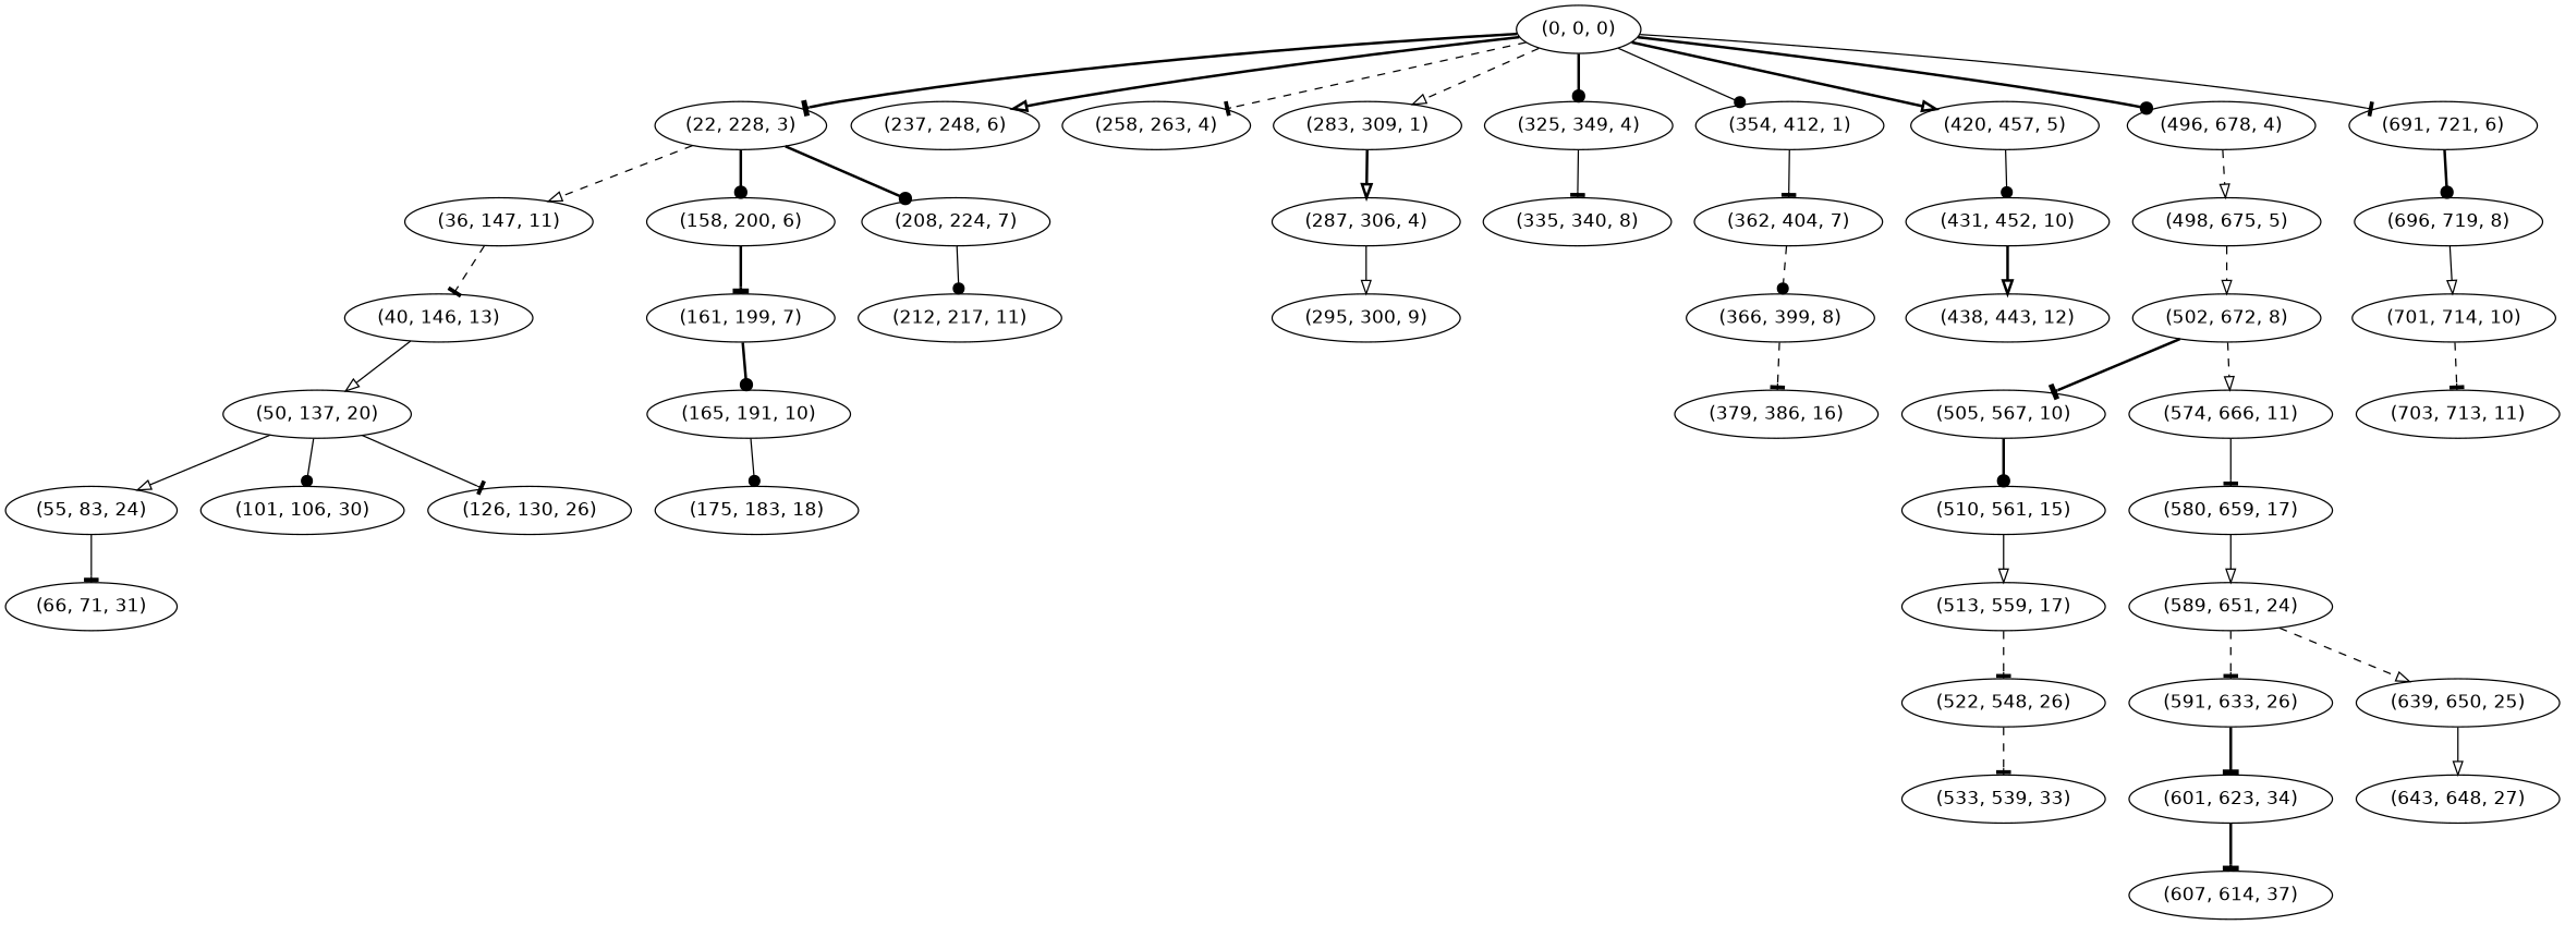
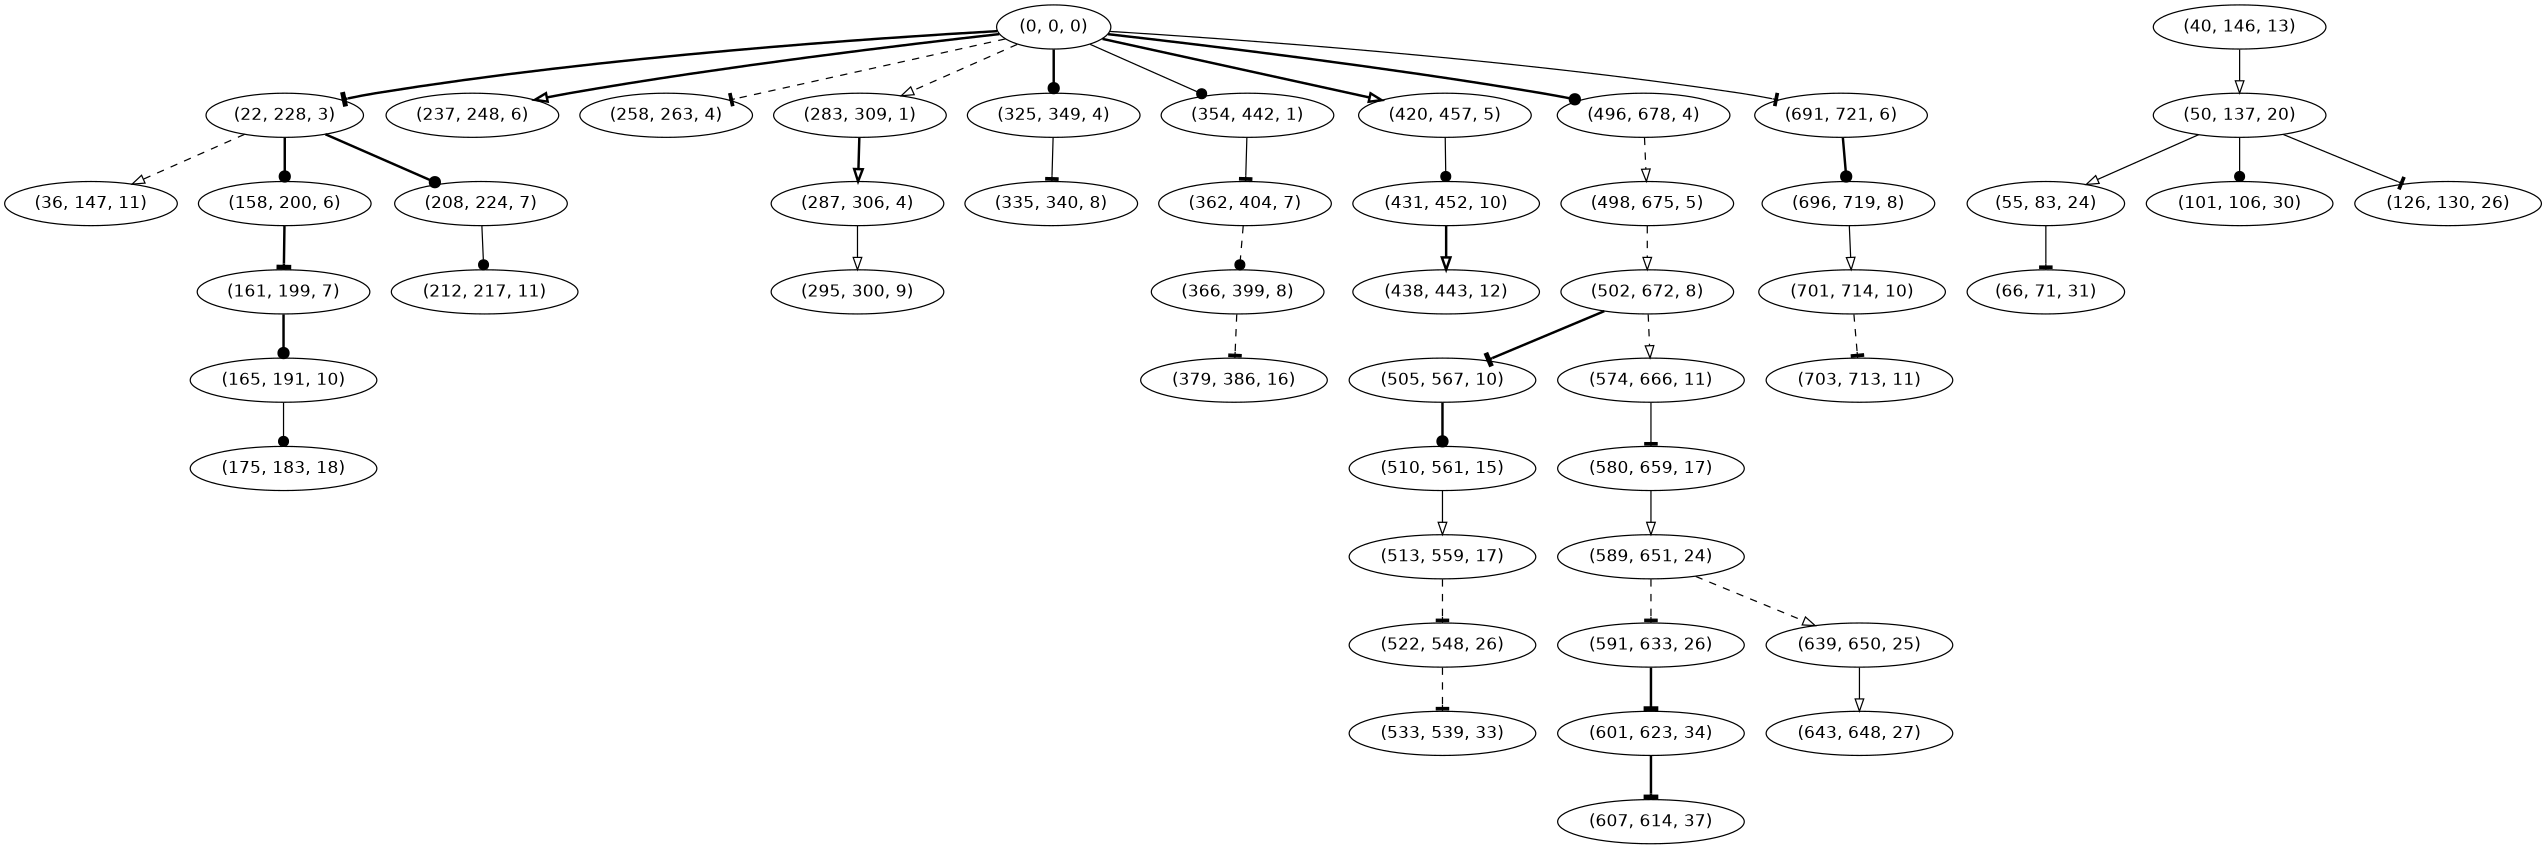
  digraph {
    fontname="DejaVu Sans"
    node [fontname="DejaVu Sans"]
    edge [arrowhead=tee fontname="DejaVu Sans" style=solid]
    "(0, 0, 0)"
    "(22, 228, 3)"
    "(237, 248, 6)"
    "(258, 263, 4)"
    "(283, 309, 1)"
    "(325, 349, 4)"
-   "(354, 412, 1)"
+   "(354, 412, 1)" [label="(354, 442, 1)"]
    "(420, 457, 5)"
    "(496, 678, 4)"
    "(691, 721, 6)"
    n11 [label="(36, 147, 11)"]
    "(158, 200, 6)"
    "(208, 224, 7)"
    "(287, 306, 4)"
    "(335, 340, 8)"
    "(362, 404, 7)"
    "(431, 452, 10)"
    "(498, 675, 5)"
    "(696, 719, 8)"
    "(40, 146, 13)"
    "(161, 199, 7)"
    "(212, 217, 11)"
    "(50, 137, 20)"
    "(55, 83, 24)"
    "(101, 106, 30)"
    "(126, 130, 26)"
    "(66, 71, 31)"
    "(165, 191, 10)"
    "(175, 183, 18)"
    "(295, 300, 9)"
    "(366, 399, 8)"
    "(379, 386, 16)"
    "(438, 443, 12)"
    "(502, 672, 8)"
    "(505, 567, 10)"
    "(574, 666, 11)"
    "(510, 561, 15)"
    "(580, 659, 17)"
    "(513, 559, 17)"
    "(522, 548, 26)"
    "(533, 539, 33)"
    "(589, 651, 24)"
    "(591, 633, 26)"
    "(639, 650, 25)"
    "(601, 623, 34)"
    "(643, 648, 27)"
    "(607, 614, 37)"
    "(701, 714, 10)"
    "(703, 713, 11)"
    "(0, 0, 0)" -> "(22, 228, 3)" [style=bold]
    "(0, 0, 0)" -> "(237, 248, 6)" [arrowhead=onormal style=bold]
    "(0, 0, 0)" -> "(258, 263, 4)" [style=dashed]
    "(0, 0, 0)" -> "(283, 309, 1)" [arrowhead=onormal style=dashed]
    "(0, 0, 0)" -> "(325, 349, 4)" [arrowhead=dot style=bold]
    "(0, 0, 0)" -> "(354, 412, 1)" [arrowhead=dot]
    "(0, 0, 0)" -> "(420, 457, 5)" [arrowhead=onormal style=bold]
    "(0, 0, 0)" -> "(496, 678, 4)" [arrowhead=dot style=bold]
    "(0, 0, 0)" -> "(691, 721, 6)"
    "(22, 228, 3)" -> n11 [arrowhead=onormal style=dashed]
    "(22, 228, 3)" -> "(158, 200, 6)" [arrowhead=dot style=bold]
    "(22, 228, 3)" -> "(208, 224, 7)" [arrowhead=dot style=bold]
    "(283, 309, 1)" -> "(287, 306, 4)" [arrowhead=onormal style=bold]
    "(325, 349, 4)" -> "(335, 340, 8)"
    "(354, 412, 1)" -> "(362, 404, 7)"
    "(420, 457, 5)" -> "(431, 452, 10)" [arrowhead=dot]
    "(496, 678, 4)" -> "(498, 675, 5)" [arrowhead=onormal style=dashed]
    "(691, 721, 6)" -> "(696, 719, 8)" [arrowhead=dot style=bold]
-   n11 -> "(40, 146, 13)" [style=dashed]
    "(158, 200, 6)" -> "(161, 199, 7)" [style=bold]
    "(208, 224, 7)" -> "(212, 217, 11)" [arrowhead=dot]
    "(287, 306, 4)" -> "(295, 300, 9)" [arrowhead=onormal]
    "(362, 404, 7)" -> "(366, 399, 8)" [arrowhead=dot style=dashed]
    "(431, 452, 10)" -> "(438, 443, 12)" [arrowhead=onormal style=bold]
    "(498, 675, 5)" -> "(502, 672, 8)" [arrowhead=onormal style=dashed]
    "(696, 719, 8)" -> "(701, 714, 10)" [arrowhead=onormal]
    "(40, 146, 13)" -> "(50, 137, 20)" [arrowhead=onormal]
    "(161, 199, 7)" -> "(165, 191, 10)" [arrowhead=dot style=bold]
    "(50, 137, 20)" -> "(55, 83, 24)" [arrowhead=onormal]
    "(50, 137, 20)" -> "(101, 106, 30)" [arrowhead=dot]
    "(50, 137, 20)" -> "(126, 130, 26)"
    "(55, 83, 24)" -> "(66, 71, 31)"
    "(165, 191, 10)" -> "(175, 183, 18)" [arrowhead=dot]
    "(366, 399, 8)" -> "(379, 386, 16)" [style=dashed]
    "(502, 672, 8)" -> "(505, 567, 10)" [style=bold]
    "(502, 672, 8)" -> "(574, 666, 11)" [arrowhead=onormal style=dashed]
    "(505, 567, 10)" -> "(510, 561, 15)" [arrowhead=dot style=bold]
    "(574, 666, 11)" -> "(580, 659, 17)"
    "(510, 561, 15)" -> "(513, 559, 17)" [arrowhead=onormal]
    "(580, 659, 17)" -> "(589, 651, 24)" [arrowhead=onormal]
    "(513, 559, 17)" -> "(522, 548, 26)" [style=dashed]
    "(522, 548, 26)" -> "(533, 539, 33)" [style=dashed]
    "(589, 651, 24)" -> "(591, 633, 26)" [style=dashed]
    "(589, 651, 24)" -> "(639, 650, 25)" [arrowhead=onormal style=dashed]
    "(591, 633, 26)" -> "(601, 623, 34)" [style=bold]
    "(639, 650, 25)" -> "(643, 648, 27)" [arrowhead=onormal]
    "(601, 623, 34)" -> "(607, 614, 37)" [style=bold]
    "(701, 714, 10)" -> "(703, 713, 11)" [style=dashed]
  }
